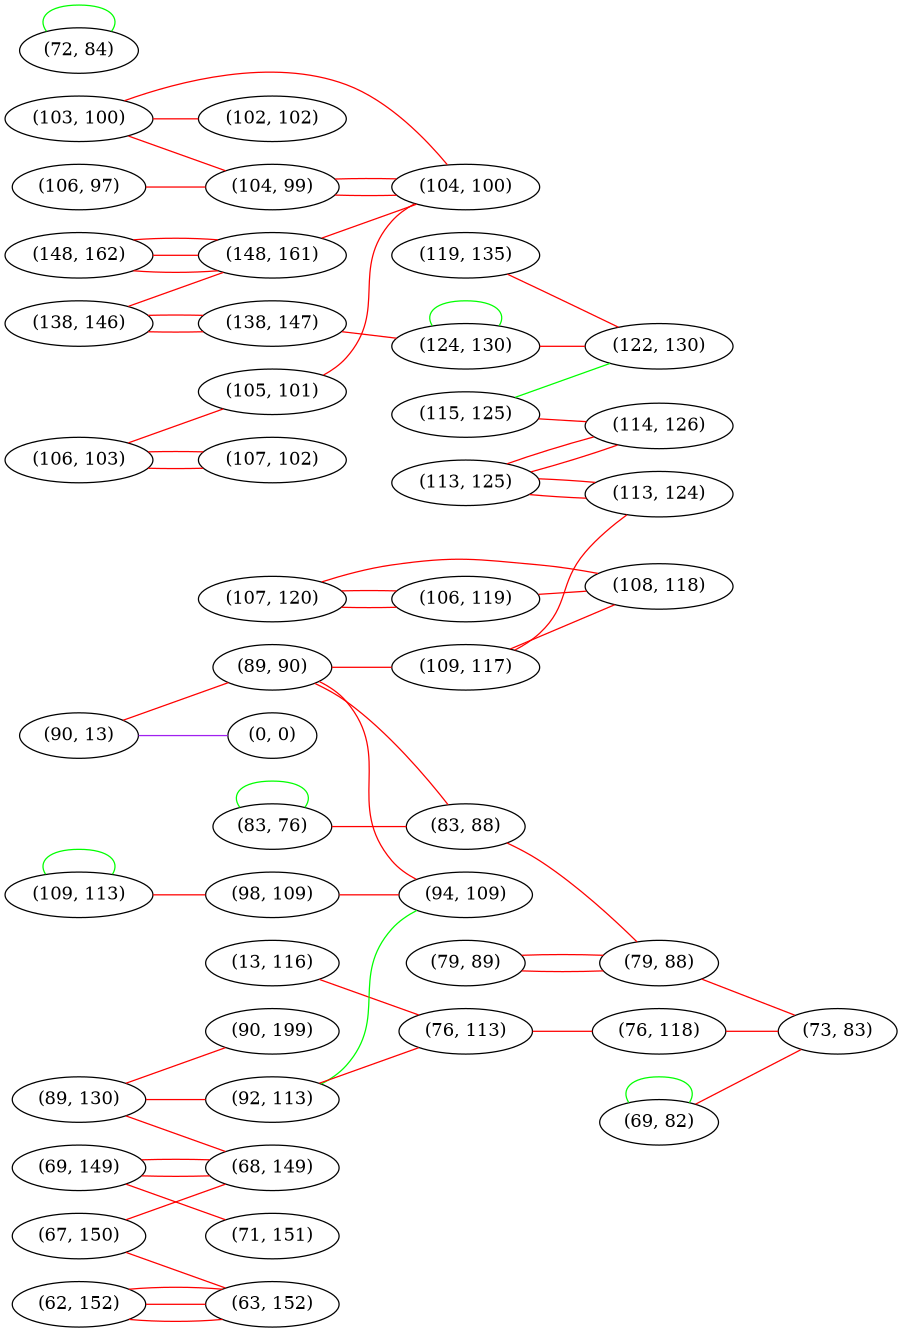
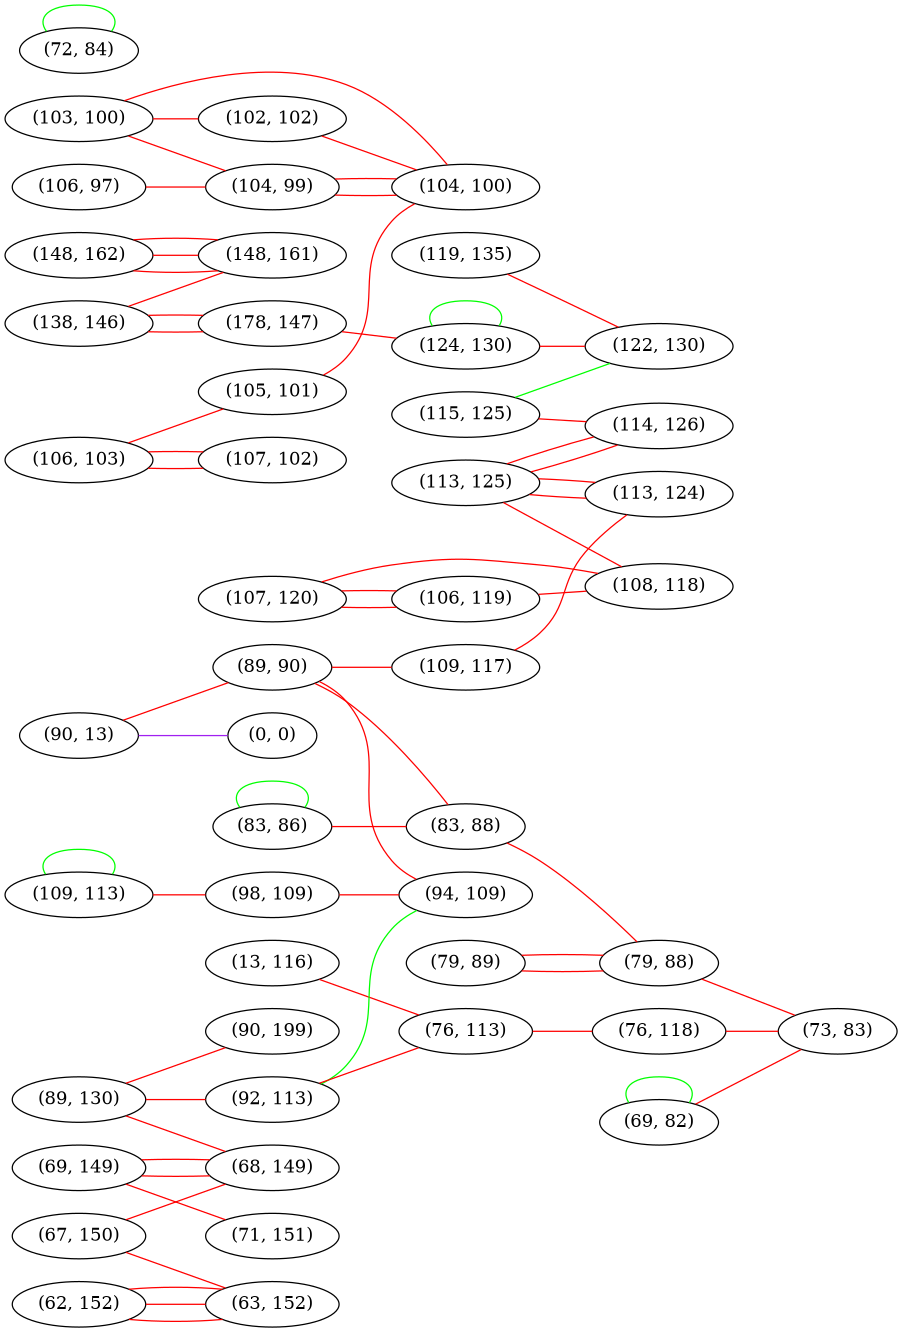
  graph {
    rankdir=LR
    edge [color=red weight=1]
    "(148, 162)"
    "(148, 161)"
    "(109, 113)"
    "(98, 109)"
    "(109, 117)"
    "(108, 118)"
    "(113, 124)"
    "(94, 109)"
    "(119, 135)"
    "(122, 130)"
    "(69, 149)"
    "(68, 149)"
    "(71, 151)"
-   "(83, 86)" [label="(83, 76)"]
+   "(83, 86)"
    "(83, 88)"
    "(79, 88)"
    "(107, 120)"
    "(106, 119)"
    "(90, 13)"
    "(89, 90)"
    "(0, 0)"
    "(72, 84)"
    "(13, 116)"
    "(76, 113)"
    "(76, 118)"
    "(89, 130)"
    "(90, 199)"
    "(92, 113)"
    "(67, 150)"
    "(63, 152)"
    "(115, 125)"
    "(114, 126)"
    "(106, 103)"
    "(107, 102)"
    "(105, 101)"
    "(104, 100)"
    "(79, 89)"
    "(73, 83)"
    "(69, 82)"
    "(103, 100)"
    "(102, 102)"
    "(104, 99)"
    "(138, 146)"
-   "(138, 147)"
+   "(138, 147)" [label="(178, 147)"]
    "(124, 130)"
    "(113, 125)"
    "(106, 97)"
    "(62, 152)"
    "(148, 162)" -- "(148, 161)"
    "(148, 162)" -- "(148, 161)"
    "(148, 162)" -- "(148, 161)"
    "(109, 113)" -- "(109, 113)" [color=green weight=2]
    "(109, 113)" -- "(98, 109)"
    "(98, 109)" -- "(94, 109)"
-   "(109, 117)" -- "(108, 118)"
+   "(113, 125)" -- "(108, 118)"
    "(109, 117)" -- "(113, 124)"
    "(119, 135)" -- "(122, 130)"
    "(69, 149)" -- "(68, 149)"
    "(69, 149)" -- "(68, 149)"
    "(69, 149)" -- "(71, 151)"
    "(83, 86)" -- "(83, 86)" [color=green weight=2]
    "(83, 86)" -- "(83, 88)"
    "(83, 88)" -- "(79, 88)"
    "(79, 88)" -- "(73, 83)"
    "(107, 120)" -- "(108, 118)"
    "(107, 120)" -- "(106, 119)"
    "(107, 120)" -- "(106, 119)"
    "(106, 119)" -- "(108, 118)"
    "(90, 13)" -- "(89, 90)"
    "(90, 13)" -- "(0, 0)" [color=purple weight=4]
    "(89, 90)" -- "(109, 117)"
    "(89, 90)" -- "(94, 109)"
    "(89, 90)" -- "(83, 88)"
    "(72, 84)" -- "(72, 84)" [color=green weight=2]
    "(13, 116)" -- "(76, 113)"
    "(76, 113)" -- "(76, 118)"
    "(76, 118)" -- "(73, 83)"
    "(89, 130)" -- "(68, 149)"
    "(89, 130)" -- "(90, 199)"
    "(89, 130)" -- "(92, 113)"
    "(92, 113)" -- "(94, 109)" [color=green]
    "(92, 113)" -- "(76, 113)"
    "(67, 150)" -- "(68, 149)"
    "(67, 150)" -- "(63, 152)"
    "(115, 125)" -- "(122, 130)" [color=green]
    "(115, 125)" -- "(114, 126)"
    "(106, 103)" -- "(107, 102)"
    "(106, 103)" -- "(107, 102)"
    "(106, 103)" -- "(105, 101)"
    "(105, 101)" -- "(104, 100)"
    "(79, 89)" -- "(79, 88)"
    "(79, 89)" -- "(79, 88)"
    "(69, 82)" -- "(73, 83)"
    "(69, 82)" -- "(69, 82)" [color=green weight=2]
    "(103, 100)" -- "(104, 100)"
    "(103, 100)" -- "(102, 102)"
    "(103, 100)" -- "(104, 99)"
-   "(148, 161)" -- "(104, 100)"
+   "(102, 102)" -- "(104, 100)"
    "(104, 99)" -- "(104, 100)"
    "(104, 99)" -- "(104, 100)"
    "(138, 146)" -- "(148, 161)"
    "(138, 146)" -- "(138, 147)"
    "(138, 146)" -- "(138, 147)"
    "(138, 147)" -- "(124, 130)"
    "(124, 130)" -- "(122, 130)"
    "(124, 130)" -- "(124, 130)" [color=green weight=2]
    "(113, 125)" -- "(113, 124)"
    "(113, 125)" -- "(113, 124)"
    "(113, 125)" -- "(114, 126)"
    "(113, 125)" -- "(114, 126)"
    "(106, 97)" -- "(104, 99)"
    "(62, 152)" -- "(63, 152)"
    "(62, 152)" -- "(63, 152)"
    "(62, 152)" -- "(63, 152)"
  }
